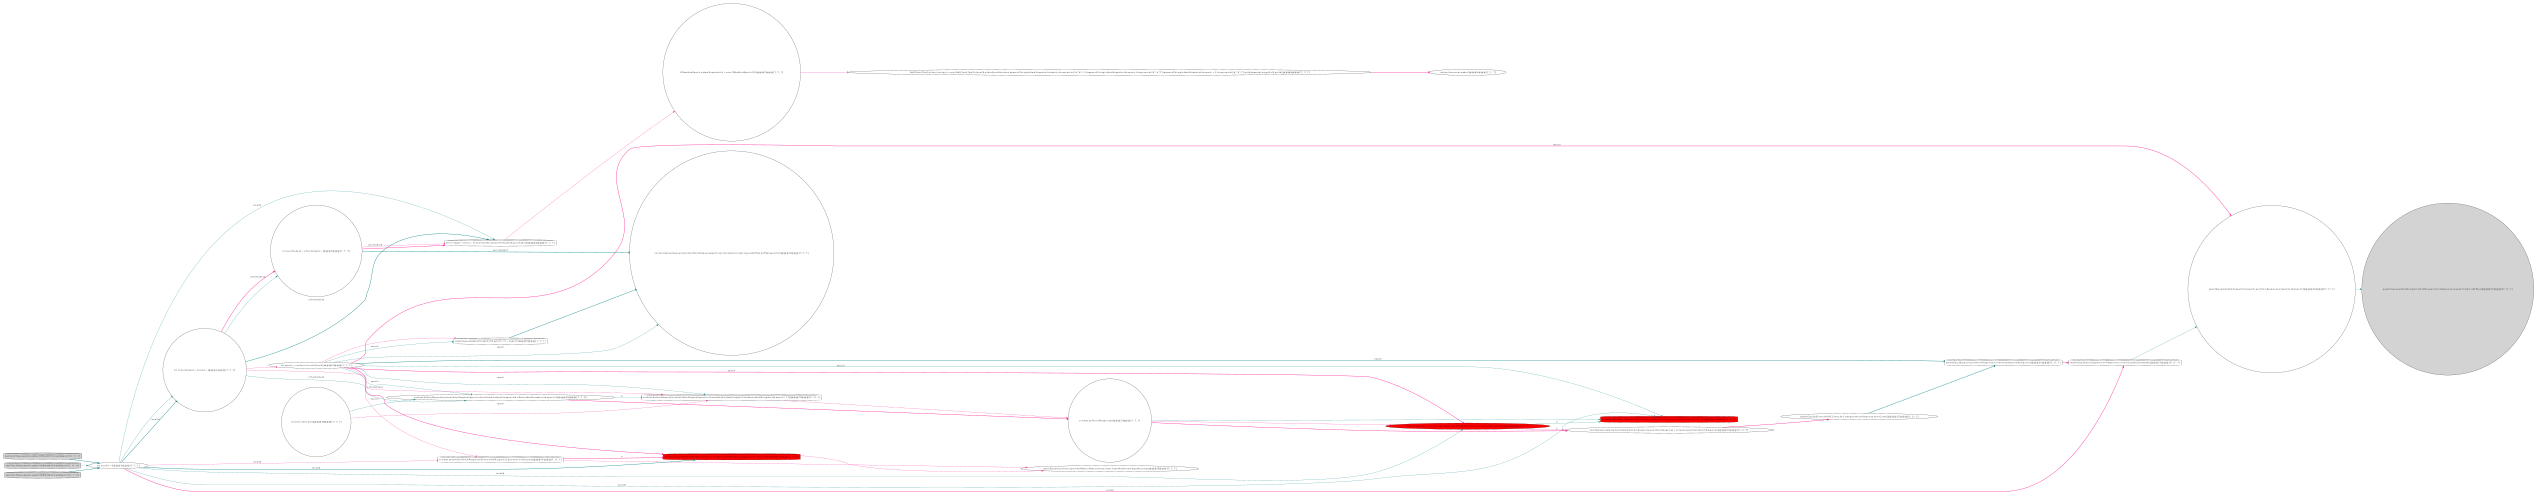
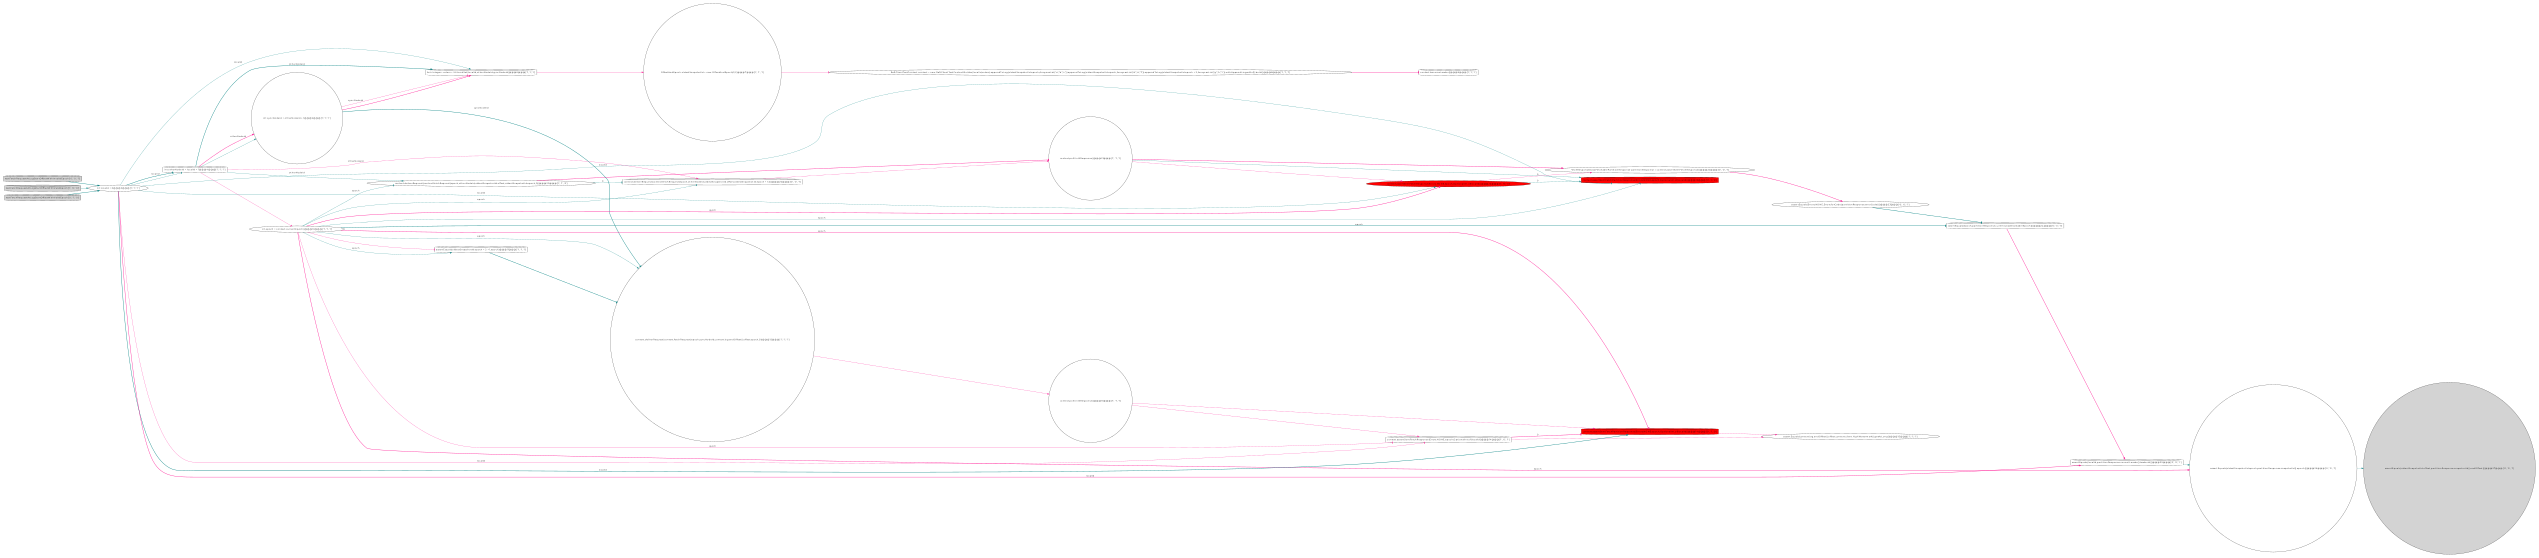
  digraph {
    fontname=Montserrat
    rankdir=LR
    node [fillcolor=white fontname=Montserrat shape=cylinder style=filled]
    edge [arrowhead=normal color=deeppink fontname=Montserrat style=solid]
    n1 [label="RaftClientTestContext context = new RaftClientTestContext.Builder(localId,voters).appendToLog(oldestSnapshotId.epoch,Arrays.asList(\"a\",\"b\",\"c\")).appendToLog(oldestSnapshotId.epoch,Arrays.asList(\"d\",\"e\",\"f\")).appendToLog(oldestSnapshotId.epoch + 2,Arrays.asList(\"g\",\"h\",\"i\")).withAppendLingerMs(1).build()@@@8@@@['1', '1', '1']" shape=ellipse]
-   n2 [label="context.becomeLeader()@@@9@@@['1', '1', '1']" shape=ellipse]
-   n3 [label="context.client.poll()@@@19@@@['1', '1', '1']" shape=circle]
+   n2 [label="context.becomeLeader()@@@9@@@['1', '1', '1']"]
    n4 [label="context.deliverRequest(context.fetchRequest(epoch,otherNodeId,oldestSnapshotId.offset,oldestSnapshotId.epoch + 1,0))@@@20@@@['0', '0', '1']"]
    n5 [label="context.deliverRequest(context.fetchRequest(epoch,otherNodeId,oldestSnapshotId.offset,oldestSnapshotId.epoch,0))@@@20@@@['1', '1', '0']" shape=ellipse]
    n6 [label="context.pollUntilResponse()@@@21@@@['1', '1', '1']" shape=circle]
    n7 [label="int syncNodeId = otherNodeId + 1@@@5@@@['1', '1', '1']" shape=circle]
    n8 [label="context.deliverRequest(context.fetchRequest(epoch,syncNodeId,context.log.endOffset().offset,epoch,0))@@@12@@@['1', '1', '1']" shape=circle]
    n9 [label="Set<Integer> voters = Utils.mkSet(localId,otherNodeId,syncNodeId)@@@6@@@['1', '1', '1']"]
+   n10 [label="context.pollUntilResponse()@@@13@@@['1', '1', '1']" shape=circle]
    n11 [label="OffsetAndEpoch oldestSnapshotId = new OffsetAndEpoch(3,2)@@@7@@@['1', '1', '1']" shape=circle]
    n12 [label="context.assertSentFetchResponse(Errors.NONE,epoch,OptionalInt.of(localId))@@@14@@@['1', '0', '1']"]
    n13 [label="assertEquals(context.log.endOffset().offset,context.client.highWatermark().getAsLong())@@@15@@@['1', '1', '1']" shape=ellipse]
    n14 [fillcolor=red label="context.assertSentFetchPartitionResponse(Errors.NONE,epoch,OptionalInt.of(localId))@@@14@@@['0', '1', '0']"]
    n15 [label="int epoch = context.currentEpoch()@@@10@@@['1', '1', '1']" shape=ellipse]
    n16 [label="assertEquals(oldestSnapshotId.epoch,partitionResponse.snapshotId().epoch())@@@26@@@['0', '0', '1']" shape=circle]
    n17 [fillcolor=red label="context.assertSentFetchResponse(Errors.NONE,epoch,OptionalInt.of(localId))@@@22@@@['1', '0', '0']" shape=ellipse]
    n18 [fillcolor=red label="context.assertSentFetchPartitionResponse(Errors.NONE,epoch,OptionalInt.of(localId))@@@22@@@['0', '1', '0']"]
    n19 [label="assertEquals(epoch,partitionResponse.currentLeader().leaderEpoch())@@@24@@@['0', '0', '1']"]
    n20 [label="assertEquals(oldestSnapshotId.epoch + 2 + 1,epoch)@@@11@@@['1', '1', '1']"]
    n21 [label="assertEquals(localId,partitionResponse.currentLeader().leaderId())@@@25@@@['0', '0', '1']"]
    n22 [fillcolor=lightgray label="assertEquals(oldestSnapshotId.offset,partitionResponse.snapshotId().endOffset())@@@27@@@['0', '0', '1']" shape=circle]
    n23 [fillcolor=lightgray label="testFetchRequestAtLogStartOffsetWithInvalidEpoch['0', '0', '1']"]
    n24 [label="int localId = 0@@@3@@@['1', '1', '1']" shape=ellipse]
-   n25 [label="int otherNodeId = localId + 1@@@4@@@['1', '1', '1']" shape=circle]
+   n25 [label="int otherNodeId = localId + 1@@@4@@@['1', '1', '1']"]
    n26 [label="FetchResponseData.FetchablePartitionResponse partitionResponse = context.assertSentFetchResponse()@@@22@@@['0', '0', '1']" shape=ellipse]
    n27 [label="assertEquals(Errors.NONE,Errors.forCode(partitionResponse.errorCode()))@@@23@@@['0', '0', '1']" shape=ellipse]
    n28 [fillcolor=lightgray label="testFetchRequestAtLogStartOffsetWithValidEpoch['1', '0', '0']"]
    n29 [fillcolor=lightgray label="testFetchRequestAtLogStartOffsetWithValidEpoch['0', '1', '0']"]
    n1 -> n2 [arrowhead=tee style=bold]
-   n3 -> n4
-   n3 -> n5 [color=teal]
    n4 -> n6
    n5 -> n4 [arrowhead=tee color=teal label=0]
    n5 -> n6 [arrowhead=tee style=bold]
    n6 -> n17
    n6 -> n18 [color=teal]
    n6 -> n26 [style=bold]
    n7 -> n8 [arrowhead=tee color=teal label=syncNodeId style=bold]
    n7 -> n9 [arrowhead=tee label=syncNodeId]
    n7 -> n9 [style=bold]
+   n8 -> n10
    n9 -> n11
+   n10 -> n12
+   n10 -> n14
    n11 -> n1 [arrowhead=tee]
    n12 -> n13
    n12 -> n14 [arrowhead=tee label=0 style=bold]
    n14 -> n13
    n15 -> n4 [arrowhead=tee color=teal label=epoch]
    n15 -> n5 [arrowhead=tee color=teal label=epoch]
    n15 -> n8 [color=teal label=epoch]
    n15 -> n12 [arrowhead=tee label=epoch]
    n15 -> n14 [arrowhead=tee label=epoch style=bold]
    n15 -> n16 [label=epoch style=bold]
    n15 -> n17 [arrowhead=tee label=epoch style=bold]
    n15 -> n18 [arrowhead=tee color=teal label=epoch]
    n15 -> n19 [arrowhead=tee color=teal label=epoch style=bold]
    n15 -> n20 [color=teal label=epoch]
    n15 -> n20 [arrowhead=tee]
    n16 -> n22 [color=teal]
    n17 -> n18 [color=teal label=0]
    n17 -> n26 [label=0]
    n19 -> n21 [style=bold]
    n20 -> n8 [arrowhead=tee color=teal style=bold]
    n21 -> n16 [color=teal]
    n23 -> n24 [color=teal style=bold]
    n24 -> n9 [color=teal label=localId]
    n24 -> n12 [arrowhead=tee label=localId]
    n24 -> n14 [color=teal label=localId style=bold]
    n24 -> n17 [color=teal label=localId]
    n24 -> n18 [arrowhead=tee color=teal label=localId]
    n24 -> n21 [label=localId style=bold]
    n24 -> n25 [arrowhead=tee color=teal label=localId style=bold]
    n24 -> n25 [arrowhead=tee color=teal]
    n25 -> n4 [label=otherNodeId]
    n25 -> n5 [color=teal label=otherNodeId]
    n25 -> n7 [color=teal]
    n25 -> n7 [label=otherNodeId style=bold]
    n25 -> n9 [color=teal label=otherNodeId style=bold]
    n25 -> n15 [arrowhead=tee]
    n26 -> n27 [style=bold]
    n27 -> n19 [arrowhead=tee color=teal style=bold]
    n28 -> n24 [color=teal]
    n29 -> n24 [color=teal style=bold]
  }
